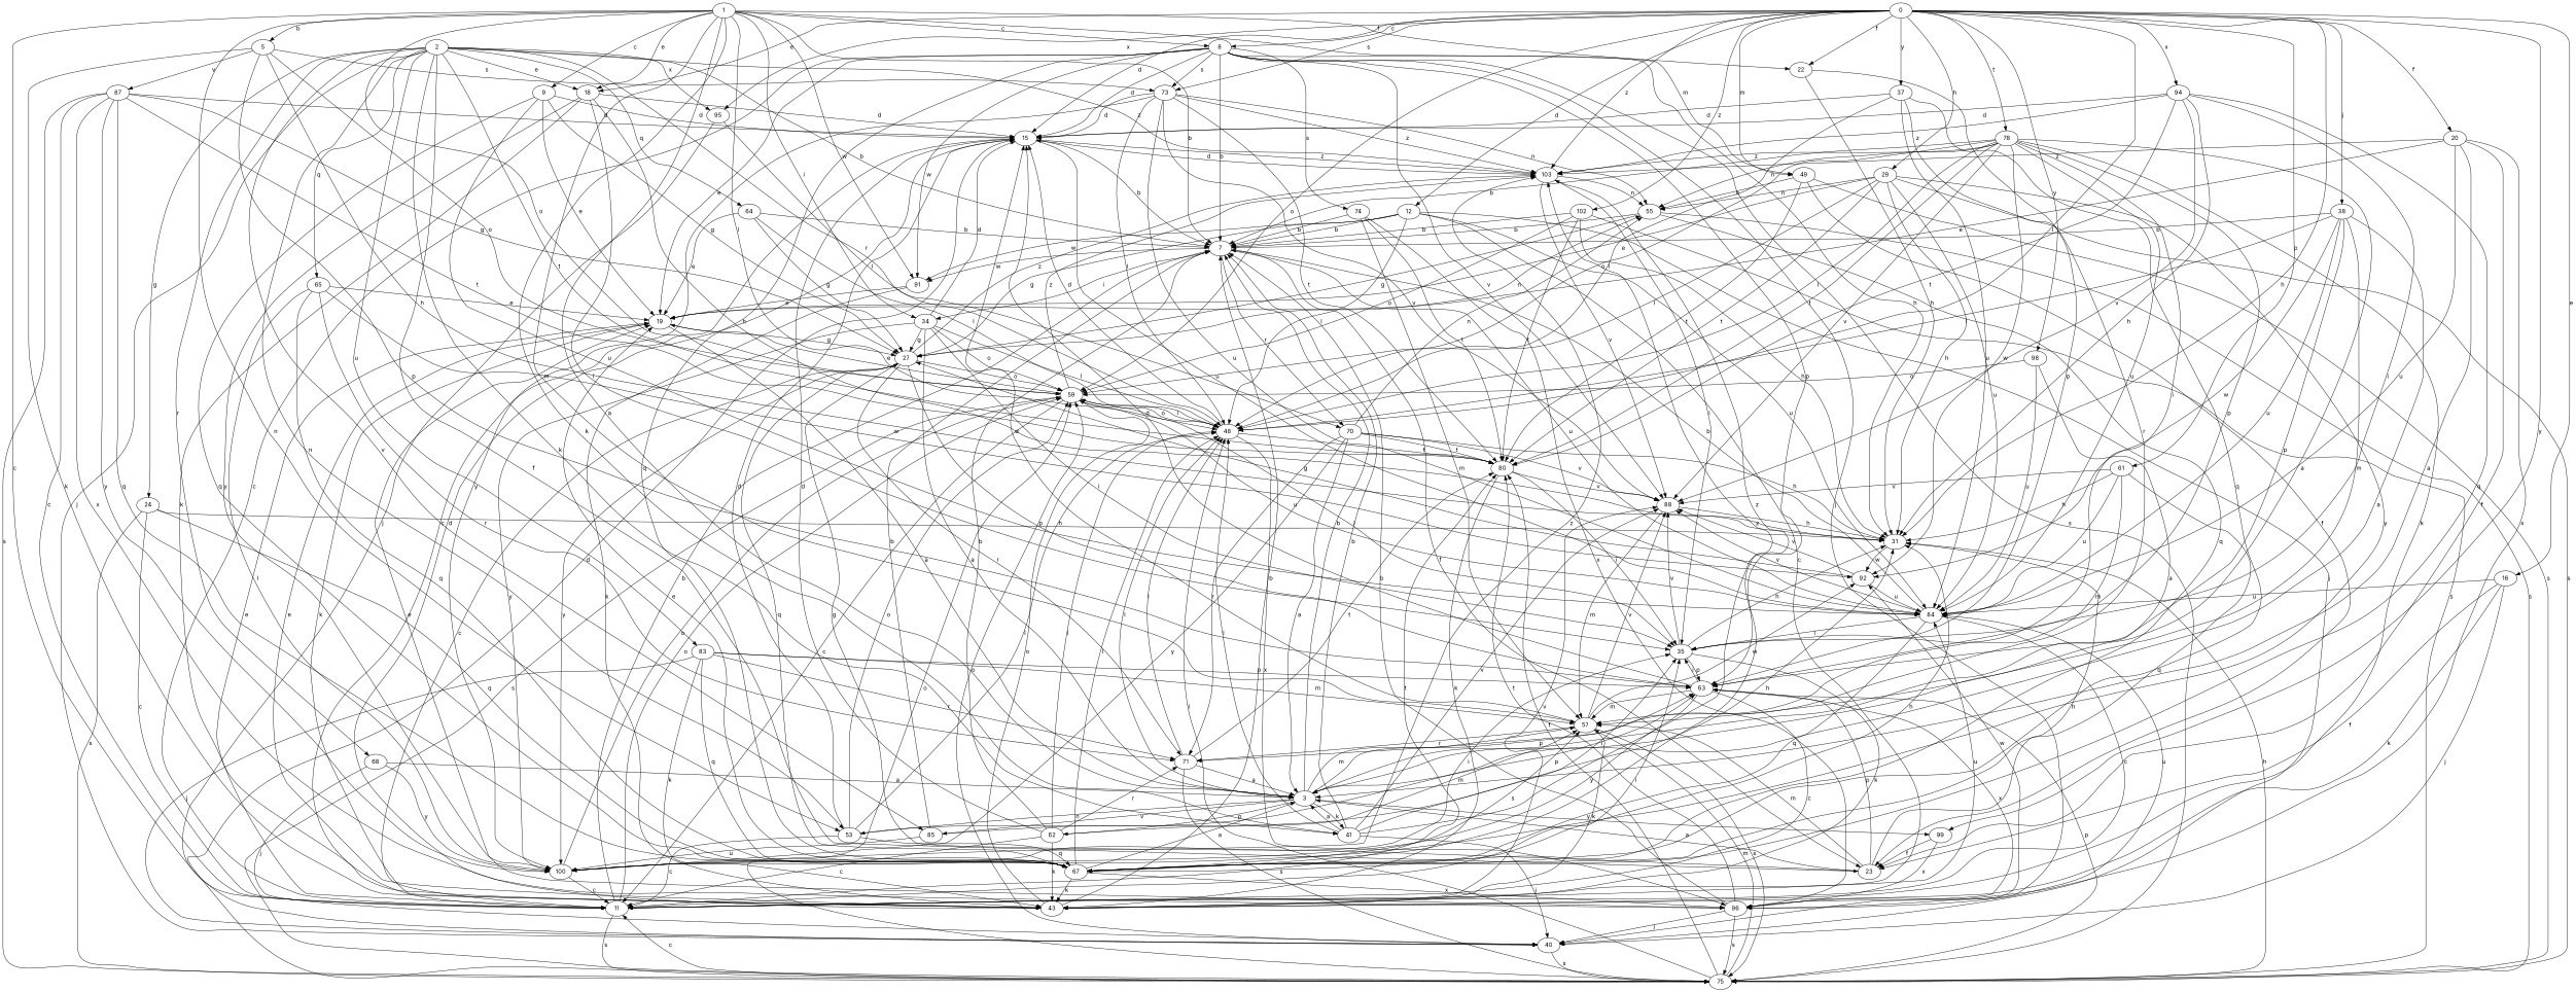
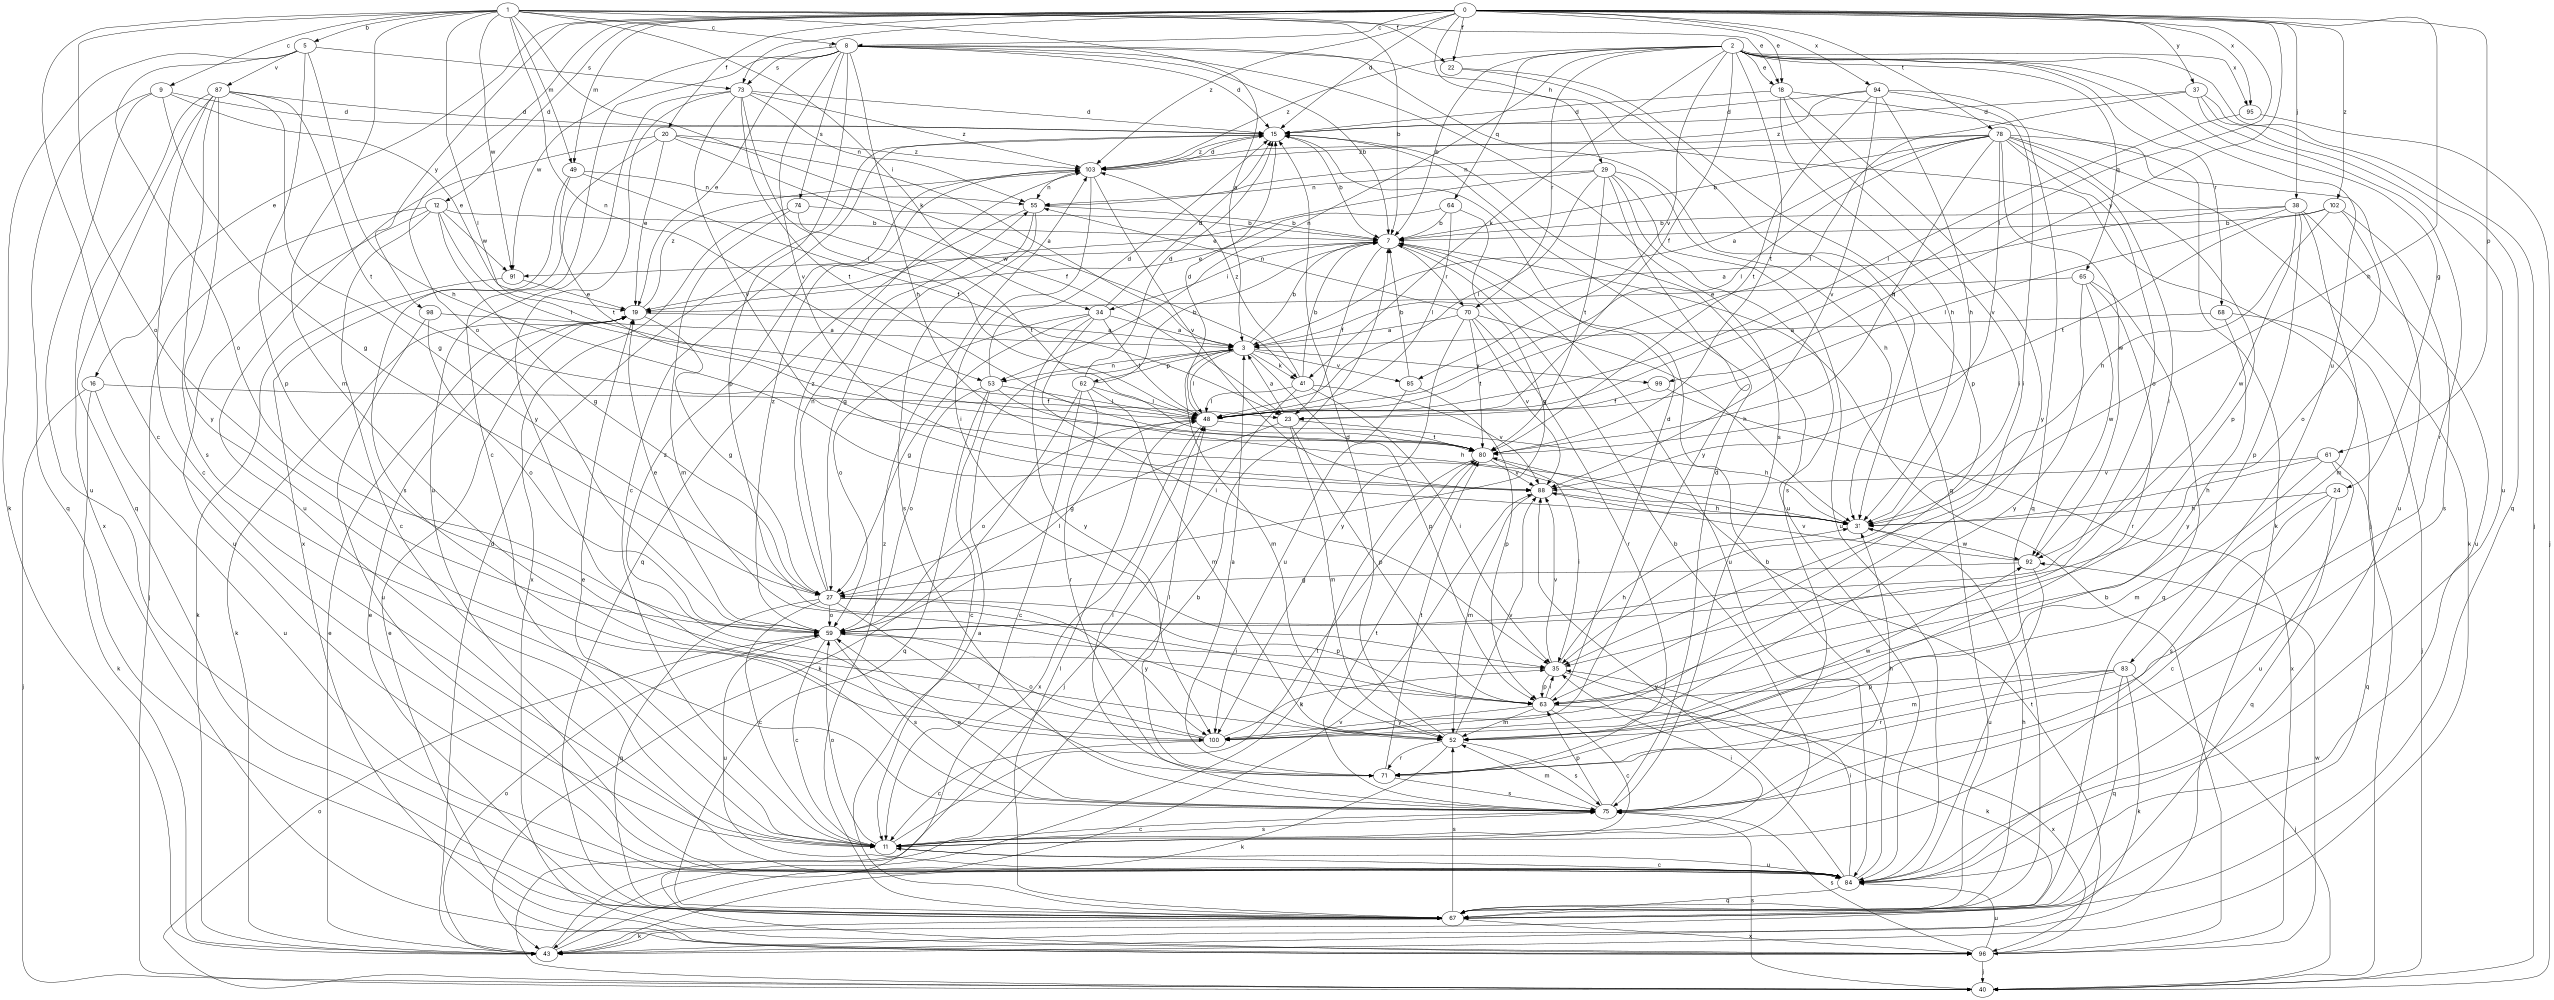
  strict digraph {
    fontname=Inter
    node [fontname=Inter]
    edge [fontname=Inter]
    0
    8
    12
    15
    16
    18
    20
    22
    29
    31
    38
    48
    49
    59
    61
    73
    78
    94
    95
    n20 [label=37]
    98
    99
    102
    103
    7
    11
    91
    40
    63
    19
    67
    74
    75
    88
    84
    27
    23
    n38 [label=43]
    35
    100
    3
    96
    80
    55
    92
-   52 [label=57]
+   52
    71
    1
    5
    9
    34
    41
    53
    85
    62
    87
    70
    2
    24
    64
    65
    68
    83
    0 -> 8 [label=c]
    0 -> 12 [label=d]
    0 -> 15 [label=d]
    0 -> 16 [label=e]
    0 -> 18 [label=e]
    0 -> 20 [label=f]
    0 -> 22 [label=f]
    0 -> 29 [label=h]
    0 -> 31 [label=h]
    0 -> 38 [label=j]
    0 -> 48 [label=l]
    0 -> 49 [label=m]
    0 -> 59 [label=o]
    0 -> 61 [label=p]
    0 -> 73 [label=s]
    0 -> 78 [label=t]
    0 -> 94 [label=x]
    0 -> 95 [label=x]
    0 -> n20 [label=y]
    0 -> 98 [label=y]
    0 -> 99 [label=y]
    0 -> 102 [label=z]
    0 -> 103 [label=z]
    8 -> 15 [label=d]
    8 -> 31 [label=h]
    8 -> 73 [label=s]
    8 -> 7 [label=b]
    8 -> 11 [label=c]
    8 -> 91 [label=w]
    8 -> 40 [label=j]
    8 -> 63 [label=p]
    8 -> 19 [label=e]
    8 -> 67 [label=q]
    8 -> 74 [label=s]
    8 -> 75 [label=s]
    8 -> 88 [label=v]
    12 -> 48 [label=l]
    12 -> 7 [label=b]
    12 -> 11 [label=c]
    12 -> 91 [label=w]
    12 -> 40 [label=j]
    12 -> 84 [label=u]
    12 -> 27 [label=g]
    15 -> 103 [label=z]
    15 -> 7 [label=b]
    15 -> 11 [label=c]
    15 -> 84 [label=u]
    16 -> 40 [label=j]
    16 -> 84 [label=u]
    16 -> 23 [label=f]
    16 -> n38 [label=k]
    18 -> 15 [label=d]
    18 -> 31 [label=h]
    18 -> n38 [label=k]
    18 -> 35 [label=i]
    18 -> 100 [label=y]
    20 -> 103 [label=z]
    20 -> 19 [label=e]
    20 -> 84 [label=u]
    20 -> 23 [label=f]
    20 -> 3 [label=a]
    20 -> 96 [label=x]
    22 -> 31 [label=h]
    22 -> 63 [label=p]
    29 -> 31 [label=h]
    29 -> 48 [label=l]
    29 -> 19 [label=e]
    29 -> 75 [label=s]
    29 -> 84 [label=u]
    29 -> 100 [label=y]
    29 -> 80 [label=t]
    29 -> 55 [label=n]
    31 -> 92 [label=w]
    38 -> 48 [label=l]
    38 -> 7 [label=b]
    38 -> 63 [label=p]
    38 -> 84 [label=u]
    38 -> 3 [label=a]
    38 -> 92 [label=w]
    38 -> 52 [label=m]
    48 -> 15 [label=d]
    48 -> 59 [label=o]
    48 -> 96 [label=x]
    48 -> 80 [label=t]
    49 -> 75 [label=s]
    49 -> 23 [label=f]
    49 -> 80 [label=t]
    49 -> 55 [label=n]
    59 -> 48 [label=l]
    59 -> 103 [label=z]
    59 -> 11 [label=c]
    59 -> 19 [label=e]
    59 -> 75 [label=s]
    59 -> 84 [label=u]
    59 -> 35 [label=i]
    61 -> 31 [label=h]
    61 -> 67 [label=q]
    61 -> 88 [label=v]
    61 -> 84 [label=u]
    61 -> 52 [label=m]
    73 -> 15 [label=d]
    73 -> 48 [label=l]
    73 -> 103 [label=z]
    73 -> 88 [label=v]
    73 -> 84 [label=u]
    73 -> 100 [label=y]
    73 -> 80 [label=t]
    73 -> 55 [label=n]
    78 -> 48 [label=l]
    78 -> 59 [label=o]
    78 -> 103 [label=z]
    78 -> 7 [label=b]
    78 -> 63 [label=p]
    78 -> 88 [label=v]
    78 -> 84 [label=u]
    78 -> n38 [label=k]
    78 -> 35 [label=i]
    78 -> 3 [label=a]
    78 -> 80 [label=t]
    78 -> 55 [label=n]
    78 -> 92 [label=w]
    94 -> 15 [label=d]
    94 -> 31 [label=h]
    94 -> 103 [label=z]
    94 -> 67 [label=q]
    94 -> 88 [label=v]
    94 -> 35 [label=i]
    94 -> 80 [label=t]
    95 -> 48 [label=l]
    95 -> 40 [label=j]
    n20 -> 15 [label=d]
    n20 -> 48 [label=l]
    n20 -> 67 [label=q]
    n20 -> 84 [label=u]
    n20 -> 71 [label=r]
    98 -> 59 [label=o]
    98 -> 84 [label=u]
    98 -> 3 [label=a]
    99 -> 23 [label=f]
    99 -> 96 [label=x]
    102 -> 31 [label=h]
    102 -> 59 [label=o]
    102 -> 7 [label=b]
    102 -> 75 [label=s]
    102 -> 80 [label=t]
    103 -> 15 [label=d]
    103 -> 88 [label=v]
    103 -> 35 [label=i]
    103 -> 55 [label=n]
    7 -> 91 [label=w]
    7 -> 84 [label=u]
    7 -> 23 [label=f]
    7 -> 34 [label=i]
    7 -> 70 [label=r]
    11 -> 59 [label=o]
    11 -> 7 [label=b]
    11 -> 19 [label=e]
    11 -> 75 [label=s]
    11 -> 84 [label=u]
    11 -> 35 [label=i]
    11 -> 80 [label=t]
    91 -> 19 [label=e]
    91 -> n38 [label=k]
    40 -> 59 [label=o]
    40 -> 75 [label=s]
    63 -> 15 [label=d]
    63 -> 11 [label=c]
    63 -> 35 [label=i]
    63 -> 100 [label=y]
    63 -> 96 [label=x]
    63 -> 52 [label=m]
+   19 -> 103 [label=z]
    19 -> 27 [label=g]
    19 -> n38 [label=k]
    19 -> 3 [label=a]
    67 -> 31 [label=h]
    67 -> 48 [label=l]
    67 -> 103 [label=z]
    67 -> 19 [label=e]
    67 -> n38 [label=k]
    67 -> 3 [label=a]
    67 -> 96 [label=x]
    67 -> 52 [label=s]
    74 -> 7 [label=b]
    74 -> 96 [label=x]
    74 -> 80 [label=t]
    74 -> 52 [label=m]
    75 -> 15 [label=d]
    75 -> 31 [label=h]
    75 -> 48 [label=l]
    75 -> 59 [label=o]
    75 -> 11 [label=c]
    75 -> 63 [label=p]
    75 -> 80 [label=t]
    75 -> 52 [label=m]
    88 -> 31 [label=h]
    88 -> 52 [label=m]
    84 -> 7 [label=b]
    84 -> 11 [label=c]
    84 -> 67 [label=q]
    84 -> 88 [label=v]
    84 -> 35 [label=i]
    27 -> 59 [label=o]
    27 -> 103 [label=z]
    27 -> 11 [label=c]
    27 -> 63 [label=p]
    27 -> 67 [label=q]
    27 -> 100 [label=y]
    27 -> 55 [label=n]
    27 -> 71 [label=r]
    23 -> 31 [label=h]
    23 -> 63 [label=p]
    23 -> 27 [label=g]
    23 -> 3 [label=a]
    23 -> 52 [label=m]
    n38 -> 15 [label=d]
    n38 -> 59 [label=o]
    n38 -> 7 [label=b]
    n38 -> 19 [label=e]
    n38 -> 88 [label=v]
    35 -> 31 [label=h]
    35 -> 63 [label=p]
    35 -> 88 [label=v]
    35 -> n38 [label=k]
    100 -> 59 [label=o]
    100 -> 103 [label=z]
    100 -> 11 [label=c]
    100 -> 35 [label=i]
    3 -> 48 [label=l]
    3 -> 99 [label=y]
    3 -> 7 [label=b]
    3 -> 63 [label=p]
    3 -> 52 [label=m]
    3 -> 41 [label=k]
    3 -> 53 [label=n]
    3 -> 85 [label=v]
    3 -> 62 [label=p]
    96 -> 7 [label=b]
    96 -> 40 [label=j]
    96 -> 19 [label=e]
    96 -> 75 [label=s]
    96 -> 84 [label=u]
    96 -> 80 [label=t]
    96 -> 92 [label=w]
    80 -> 88 [label=v]
    80 -> n38 [label=k]
    80 -> 35 [label=i]
    55 -> 7 [label=b]
    55 -> 67 [label=q]
    55 -> 75 [label=s]
    55 -> 27 [label=g]
    92 -> 88 [label=v]
    92 -> 84 [label=u]
    92 -> 27 [label=g]
    52 -> 15 [label=d]
    52 -> 75 [label=s]
    52 -> 88 [label=v]
    52 -> n38 [label=k]
    52 -> 92 [label=w]
    52 -> 71 [label=r]
    71 -> 48 [label=l]
    71 -> 75 [label=s]
    71 -> 3 [label=a]
    71 -> 80 [label=t]
    1 -> 8 [label=c]
    1 -> 18 [label=e]
    1 -> 22 [label=f]
    1 -> 48 [label=l]
    1 -> 49 [label=m]
    1 -> 59 [label=o]
    1 -> 7 [label=b]
    1 -> 11 [label=c]
    1 -> 91 [label=w]
    1 -> 3 [label=a]
    1 -> 52 [label=m]
    1 -> 5 [label=b]
    1 -> 9 [label=c]
    1 -> 34 [label=i]
    1 -> 41 [label=k]
    1 -> 53 [label=n]
    5 -> 31 [label=h]
    5 -> 59 [label=o]
    5 -> 73 [label=s]
    5 -> 63 [label=p]
    5 -> n38 [label=k]
    5 -> 87 [label=v]
    9 -> 15 [label=d]
    9 -> 19 [label=e]
    9 -> 67 [label=q]
    9 -> 84 [label=u]
    9 -> 27 [label=g]
    34 -> 15 [label=d]
    34 -> 48 [label=l]
    34 -> 59 [label=o]
    34 -> 27 [label=g]
    34 -> 35 [label=i]
    34 -> 100 [label=y]
    34 -> 3 [label=a]
    41 -> 48 [label=l]
    41 -> 103 [label=z]
    41 -> 7 [label=b]
    41 -> 40 [label=j]
    41 -> 88 [label=v]
    41 -> 35 [label=i]
-   41 -> 3 [label=a]
    53 -> 15 [label=d]
    53 -> 31 [label=h]
    53 -> 48 [label=l]
    53 -> 59 [label=o]
    53 -> 11 [label=c]
    53 -> 67 [label=q]
    85 -> 7 [label=b]
    85 -> 63 [label=p]
    85 -> 100 [label=u]
    62 -> 15 [label=d]
    62 -> 48 [label=l]
    62 -> 7 [label=b]
    62 -> 11 [label=c]
    62 -> n38 [label=k]
    62 -> 52 [label=m]
    62 -> 71 [label=r]
    87 -> 15 [label=d]
    87 -> 11 [label=c]
    87 -> 67 [label=q]
    87 -> 75 [label=s]
    87 -> 27 [label=g]
    87 -> 100 [label=y]
    87 -> 96 [label=x]
    87 -> 80 [label=t]
    70 -> 31 [label=h]
    70 -> 88 [label=v]
    70 -> 100 [label=y]
    70 -> 3 [label=a]
    70 -> 80 [label=t]
    70 -> 55 [label=n]
    70 -> 71 [label=r]
    2 -> 18 [label=e]
    2 -> 95 [label=x]
    2 -> 103 [label=z]
    2 -> 7 [label=b]
    2 -> 40 [label=j]
    2 -> 23 [label=f]
    2 -> 80 [label=t]
    2 -> 41 [label=k]
    2 -> 53 [label=n]
    2 -> 85 [label=v]
    2 -> 70 [label=r]
    2 -> 24 [label=g]
    2 -> 64 [label=q]
    2 -> 65 [label=q]
    2 -> 68 [label=r]
    2 -> 83 [label=u]
    24 -> 31 [label=h]
    24 -> 11 [label=c]
    24 -> 67 [label=q]
    24 -> 75 [label=s]
    64 -> 48 [label=l]
    64 -> 7 [label=b]
    64 -> 19 [label=e]
    64 -> 27 [label=g]
    65 -> 19 [label=e]
    65 -> 67 [label=q]
-   65 -> 100 [label=l]
+   65 -> 100 [label=y]
    65 -> 92 [label=w]
    65 -> 71 [label=r]
    68 -> 40 [label=j]
    68 -> 100 [label=y]
    68 -> 3 [label=a]
    83 -> 40 [label=j]
    83 -> 63 [label=p]
    83 -> 67 [label=q]
    83 -> n38 [label=k]
    83 -> 52 [label=m]
    83 -> 71 [label=r]
  }
